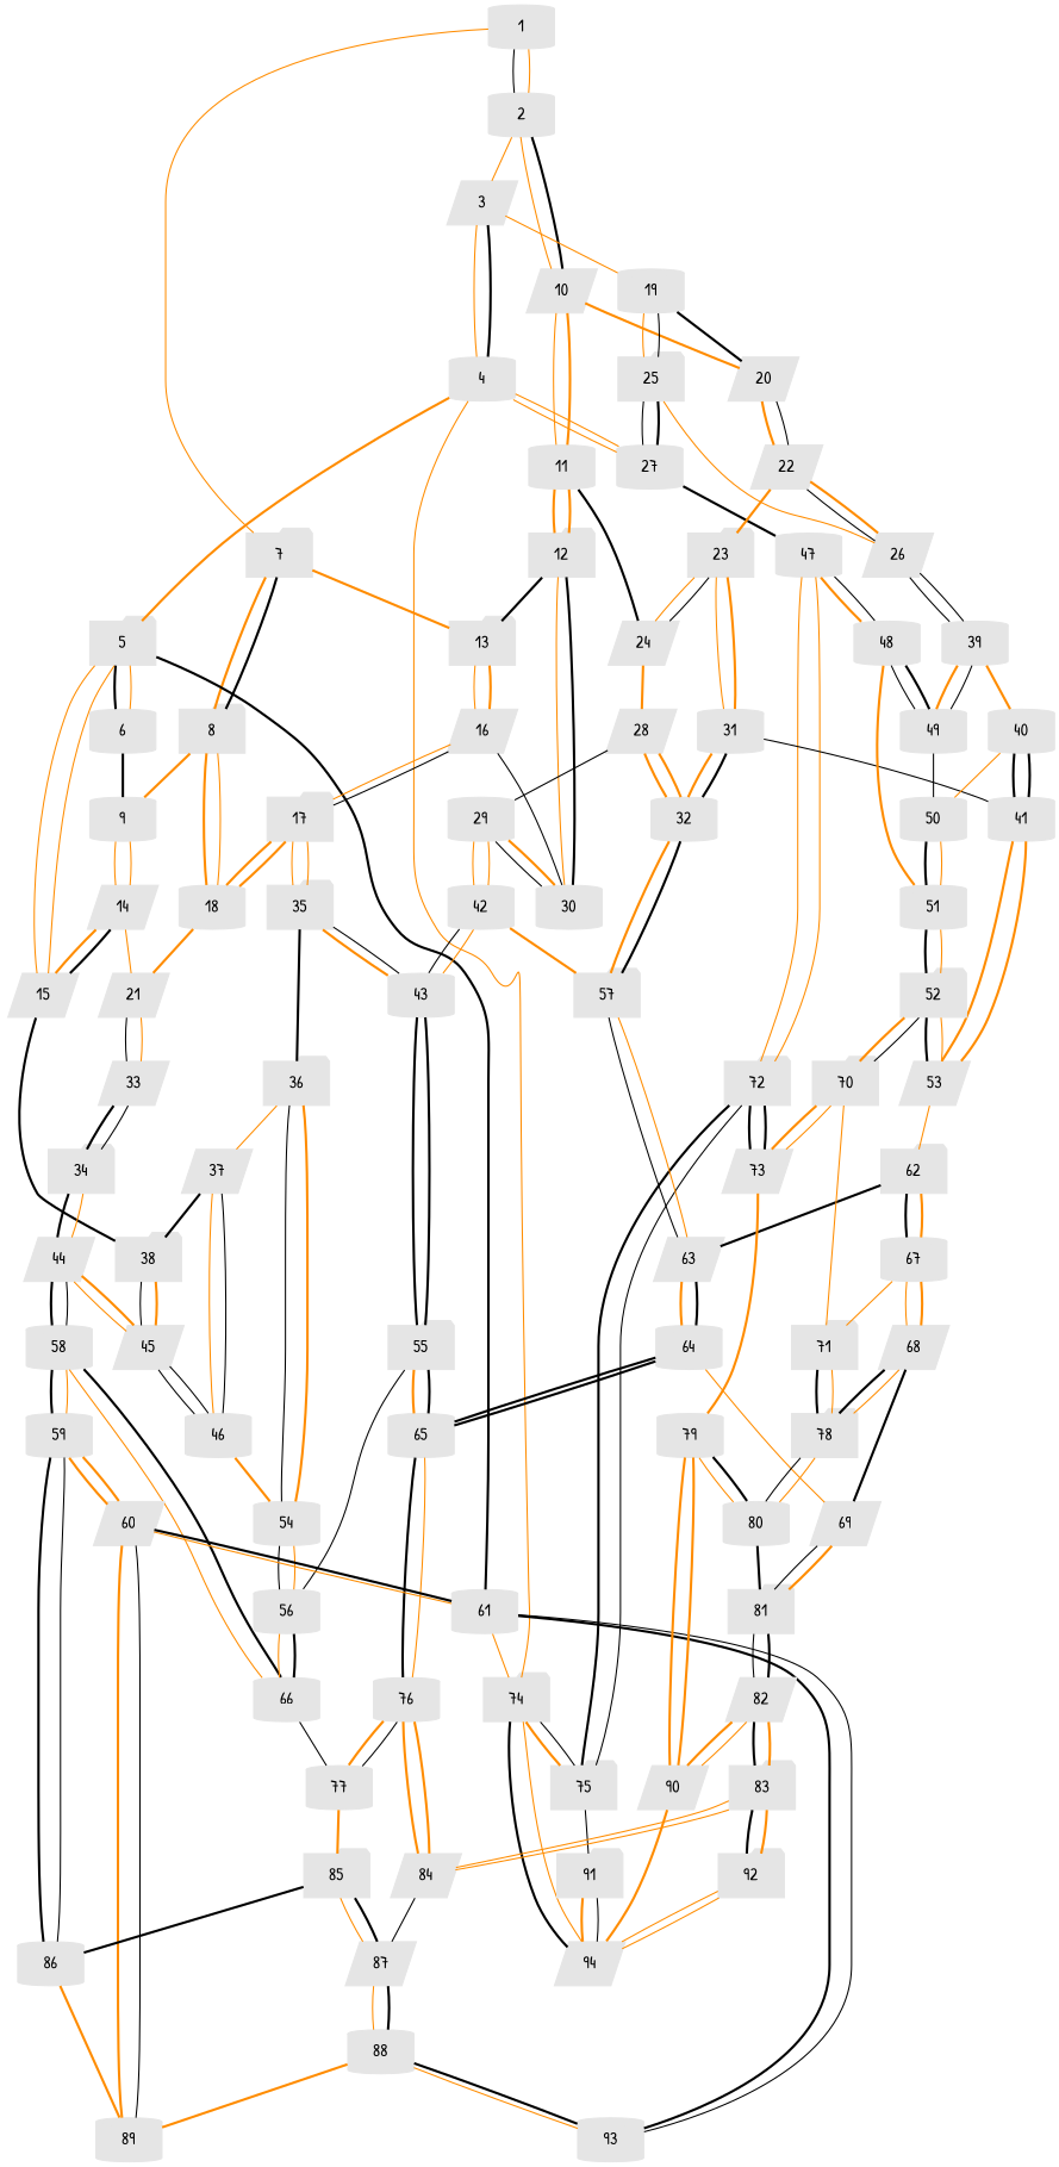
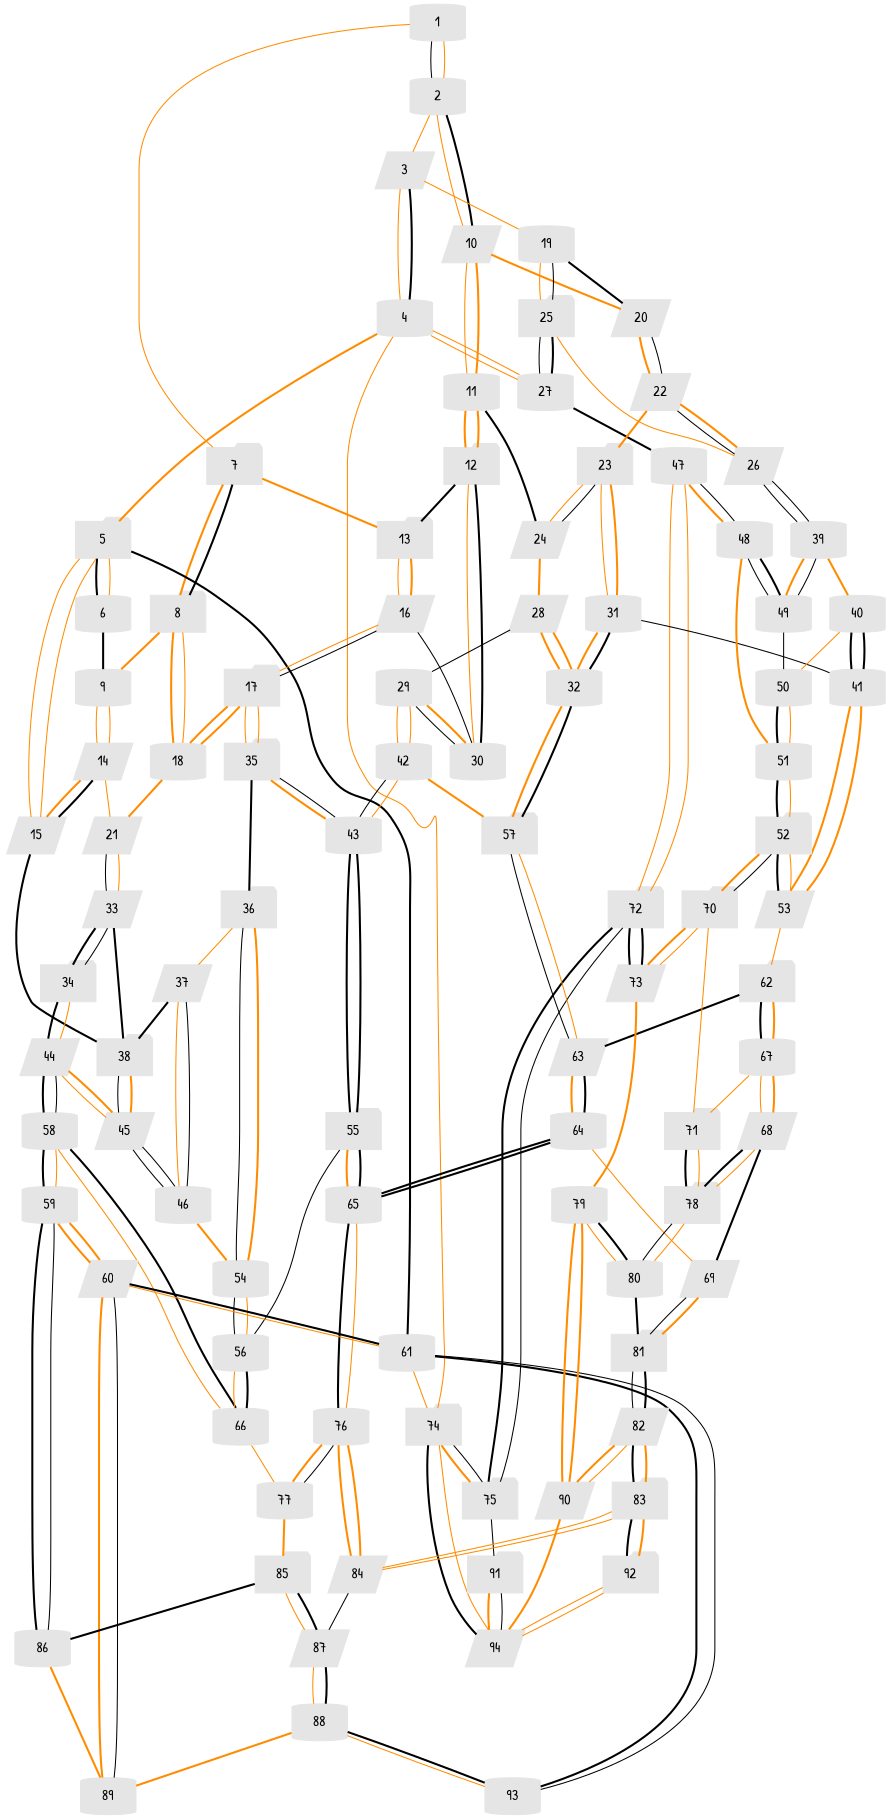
  graph {
    fontname="Patrick Hand"
    node [color=gray90 fontname="Patrick Hand" shape=cylinder style=filled]
    edge [color=darkorange fontname="Patrick Hand" style=bold]
    1
    2
    7 [shape=folder]
    3 [shape=parallelogram]
    10 [shape=parallelogram]
    8 [shape=folder]
    13 [shape=folder]
    4
    19
    11
    20 [shape=parallelogram]
    5 [shape=folder]
    27
    74 [shape=folder]
    25 [shape=folder]
    6
    15 [shape=parallelogram]
    61
    47
    75 [shape=folder]
    94 [shape=parallelogram]
    9
    38 [shape=folder]
    93
    14 [shape=parallelogram]
    18
    16 [shape=parallelogram]
    21 [shape=parallelogram]
    12 [shape=folder]
    24 [shape=parallelogram]
    22 [shape=parallelogram]
    30
    28 [shape=parallelogram]
    17 [shape=folder]
    33 [shape=parallelogram]
    34 [shape=folder]
    44 [shape=parallelogram]
    35 [shape=folder]
    36 [shape=folder]
    43
    26 [shape=parallelogram]
    23 [shape=folder]
    31
    39
    32
    41
    29
    40
    49
    48
    72 [shape=folder]
    42
    57 [shape=folder]
    53 [shape=parallelogram]
    63 [shape=parallelogram]
    45 [shape=parallelogram]
    58
    37 [shape=parallelogram]
    54
    55 [shape=folder]
    46
    56
    50
    51
    62 [shape=folder]
    65
    66
    59
    73 [shape=parallelogram]
    52 [shape=folder]
    70 [shape=folder]
    71 [shape=folder]
    67
    76
    77
    64
    60 [shape=parallelogram]
    86
    89
    68 [shape=parallelogram]
    69 [shape=parallelogram]
    81 [shape=folder]
    84 [shape=parallelogram]
    85 [shape=folder]
    78 [shape=folder]
    80
    82 [shape=parallelogram]
    79
    91 [shape=folder]
    90 [shape=parallelogram]
    87 [shape=parallelogram]
    83 [shape=folder]
    92 [shape=folder]
    88
    1 -- 2 [color=black style=solid]
    1 -- 2 [style=solid]
    1 -- 7 [style=solid]
    2 -- 3 [style=solid]
    2 -- 10 [style=solid]
    2 -- 10 [color=black]
    7 -- 8
    7 -- 8 [color=black]
    7 -- 13
    3 -- 4 [style=solid]
    3 -- 4 [color=black]
    3 -- 19 [style=solid]
    10 -- 11 [style=solid]
    10 -- 11
    10 -- 20
    8 -- 9
    8 -- 18
    8 -- 18 [style=solid]
    13 -- 16 [style=solid]
    13 -- 16
    4 -- 5
    4 -- 27 [style=solid]
    4 -- 27 [style=solid]
    4 -- 74 [style=solid]
    19 -- 20 [color=black]
    19 -- 25 [style=solid]
    19 -- 25 [color=black style=solid]
    11 -- 12
    11 -- 12
    11 -- 24 [color=black]
    20 -- 22
    20 -- 22 [color=black style=solid]
    5 -- 6 [color=black]
    5 -- 6 [style=solid]
    5 -- 15 [style=solid]
    5 -- 15 [style=solid]
    5 -- 61 [color=black]
    27 -- 47 [color=black]
    74 -- 75
    74 -- 75 [color=black style=solid]
    74 -- 94 [color=black]
    74 -- 94 [style=solid]
    25 -- 27 [color=black style=solid]
    25 -- 27 [color=black]
    25 -- 26 [style=solid]
    6 -- 9 [color=black]
    15 -- 38 [color=black]
    61 -- 74 [style=solid]
    61 -- 93 [color=black]
    61 -- 93 [color=black style=solid]
    47 -- 48
    47 -- 48 [color=black style=solid]
    47 -- 72 [style=solid]
    47 -- 72 [style=solid]
    75 -- 91 [color=black style=solid]
    9 -- 14 [style=solid]
    9 -- 14 [style=solid]
    38 -- 45 [color=black style=solid]
    38 -- 45
    14 -- 15
    14 -- 15 [color=black]
    14 -- 21 [style=solid]
    18 -- 21
    16 -- 30 [color=black style=solid]
    16 -- 17 [style=solid]
    16 -- 17 [color=black style=solid]
    21 -- 33 [color=black style=solid]
    21 -- 33 [style=solid]
    12 -- 13 [color=black]
    12 -- 30 [style=solid]
    12 -- 30 [color=black]
    24 -- 28
    22 -- 26 [color=black style=solid]
    22 -- 26
    22 -- 23
    28 -- 32
    28 -- 32
    28 -- 29 [color=black style=solid]
    17 -- 18
    17 -- 18
    17 -- 35 [style=solid]
    17 -- 35 [style=solid]
+   33 -- 38 [color=black]
    33 -- 34 [color=black]
    33 -- 34 [color=black style=solid]
    34 -- 44 [color=black]
    34 -- 44 [style=solid]
    44 -- 45 [style=solid]
    44 -- 45
    44 -- 58 [color=black]
    44 -- 58 [color=black style=solid]
    35 -- 36 [color=black]
    35 -- 43
    35 -- 43 [color=black style=solid]
    36 -- 37 [style=solid]
    36 -- 54 [color=black style=solid]
    36 -- 54
    43 -- 55 [color=black]
    43 -- 55 [color=black]
    26 -- 39 [color=black style=solid]
    26 -- 39 [color=black style=solid]
    23 -- 24 [style=solid]
    23 -- 24 [color=black style=solid]
    23 -- 31 [style=solid]
    23 -- 31
    31 -- 32
    31 -- 32 [color=black]
    31 -- 41 [color=black style=solid]
    39 -- 40
    39 -- 49
    39 -- 49 [color=black style=solid]
    32 -- 57
    32 -- 57 [color=black]
    41 -- 53
    41 -- 53
    29 -- 30 [color=black style=solid]
    29 -- 30
    29 -- 42 [style=solid]
    29 -- 42 [style=solid]
    40 -- 41 [color=black]
    40 -- 41 [color=black]
    40 -- 50 [style=solid]
    49 -- 50 [color=black style=solid]
    48 -- 49 [color=black style=solid]
    48 -- 49 [color=black]
    48 -- 51
    72 -- 75 [color=black]
    72 -- 75 [color=black style=solid]
    72 -- 73 [color=black]
    72 -- 73 [color=black]
    42 -- 43 [color=black style=solid]
    42 -- 43 [style=solid]
    42 -- 57
    57 -- 63 [color=black style=solid]
    57 -- 63 [style=solid]
    53 -- 62 [style=solid]
    63 -- 64
    63 -- 64 [color=black]
    45 -- 46 [color=black style=solid]
    45 -- 46 [color=black style=solid]
    58 -- 66 [style=solid]
    58 -- 66 [color=black]
    58 -- 59 [color=black]
    58 -- 59 [style=solid]
    37 -- 38 [color=black]
    37 -- 46 [style=solid]
    37 -- 46 [color=black style=solid]
    54 -- 56 [color=black style=solid]
    54 -- 56 [style=solid]
    55 -- 56 [color=black style=solid]
    55 -- 65
    55 -- 65 [color=black]
    46 -- 54
    56 -- 66 [style=solid]
    56 -- 66 [color=black]
    50 -- 51 [color=black]
    50 -- 51 [style=solid]
    51 -- 52 [color=black]
    51 -- 52 [style=solid]
    62 -- 63 [color=black]
    62 -- 67 [color=black]
    62 -- 67
    65 -- 76 [color=black]
    65 -- 76 [style=solid]
-   66 -- 77 [color=black style=solid]
+   66 -- 77 [style=solid]
    59 -- 60
    59 -- 60
    59 -- 86 [color=black]
    59 -- 86 [color=black style=solid]
    73 -- 79
    52 -- 53 [color=black]
    52 -- 53 [style=solid]
    52 -- 70
    52 -- 70 [color=black style=solid]
    70 -- 73
    70 -- 73 [style=solid]
    70 -- 71 [style=solid]
    71 -- 78 [color=black]
    71 -- 78 [style=solid]
    67 -- 71 [style=solid]
    67 -- 68 [style=solid]
    67 -- 68
    76 -- 77
    76 -- 77 [color=black style=solid]
    76 -- 84
    76 -- 84
    77 -- 85
    64 -- 65 [color=black]
    64 -- 65 [color=black]
    64 -- 69 [style=solid]
    60 -- 61 [style=solid]
    60 -- 61 [color=black]
    60 -- 89
    60 -- 89 [color=black style=solid]
    86 -- 89
    68 -- 69 [color=black]
    68 -- 78 [color=black]
    68 -- 78 [style=solid]
    69 -- 81 [color=black style=solid]
    69 -- 81
    81 -- 82 [color=black style=solid]
    81 -- 82 [color=black]
    84 -- 87 [color=black style=solid]
    85 -- 86 [color=black]
    85 -- 87 [style=solid]
    85 -- 87 [color=black]
    78 -- 80 [color=black style=solid]
    78 -- 80 [style=solid]
    80 -- 81 [color=black]
    82 -- 90
    82 -- 90 [style=solid]
    82 -- 83 [color=black]
    82 -- 83
    79 -- 80 [style=solid]
    79 -- 80 [color=black]
    79 -- 90
    79 -- 90
    91 -- 94
    91 -- 94 [color=black style=solid]
    90 -- 94
    87 -- 88 [style=solid]
    87 -- 88 [color=black]
    83 -- 84 [style=solid]
    83 -- 84 [style=solid]
    83 -- 92 [color=black]
    83 -- 92
    92 -- 94 [style=solid]
    92 -- 94 [style=solid]
    88 -- 93 [style=solid]
    88 -- 93 [color=black]
    88 -- 89
  }
